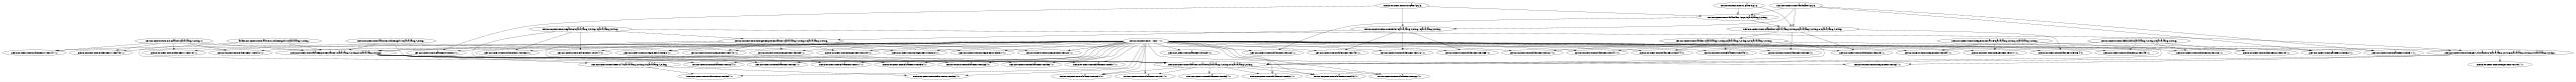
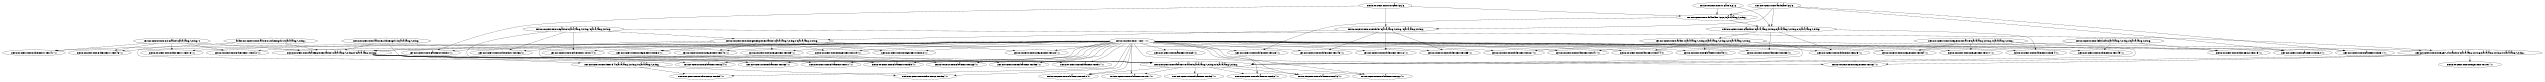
  digraph {
    fontname="DejaVu Serif"
    node [fontname="DejaVu Serif"]
    edge [fontname="DejaVu Serif"]
    "net.mooctest.ALU.normalize(Ljava/lang/String;)I"
    "net.mooctest.ALUOtherTest1.test43()V"
    "net.mooctest.ALUOtherTest1.test42()V"
    "net.mooctest.ALU.floatRepresentation(Ljava/lang/String;II)Ljava/lang/String;"
    "net.mooctest.ALUOtherTest1.test13()V"
    "net.mooctest.ALUOtherTest1.test41()V"
    "net.mooctest.ALUFloatTest.test24()V"
    "net.mooctest.ALUFloatTest.test07()V"
    "net.mooctest.ALUFloatTest.test59()V"
    "net.mooctest.ALUFloatTest.test23()V"
    "net.mooctest.ALUFloatTest.test58()V"
    "net.mooctest.ALUFloatTest.test57()V"
    "net.mooctest.ALUFloatTest.test60()V"
    "net.mooctest.ALU.ieee754(Ljava/lang/String;I)Ljava/lang/String;"
    "net.mooctest.ALUOtherTest2.test55()V"
    "net.mooctest.ALUOtherTest2.test56()V"
    "net.mooctest.ALU.adder(Ljava/lang/String;Ljava/lang/String;CI)Ljava/lang/String;"
    "net.mooctest.ALUAdderTest.test44()V"
    "net.mooctest.ALU.floatTrueValue(Ljava/lang/String;II)Ljava/lang/String;"
    n20 [label="net.mooctest.ALUFloatTest.test45()V"]
    "net.mooctest.ALUAdderTest.test27()V"
    "net.mooctest.ALU.integerSubtraction(Ljava/lang/String;Ljava/lang/String;I)Ljava/lang/String;"
    "net.mooctest.ALUAdderTest.test47()V"
    "net.mooctest.ALUFloatTest.test50()V"
    "net.mooctest.ALUFloatTest.test51()V"
    "net.mooctest.ALUFloatTest.test52()V"
    "net.mooctest.ALUFloatTest.test46()V"
    "net.mooctest.ALUFloatTest.test53()V"
    "net.mooctest.ALUFloatTest.test22()V"
    "net.mooctest.ALUIntegerTest.test61()V"
    "net.mooctest.ALUIntegerTest.test01()V"
    "net.mooctest.ALU.fullAdder(CCC)Ljava/lang/String;"
    "net.mooctest.ALU.claAdder(Ljava/lang/String;Ljava/lang/String;C)Ljava/lang/String;"
    "net.mooctest.ALUAdderTest.test28()V"
    "net.mooctest.ALUAdderTest.test33()V"
    "net.mooctest.ALUAdderTest.test25()V"
-   "net.mooctest.ALUAdderTest.test34()V"
+   "net.mooctest.ALUAdderTest.test34()V" [label="init.mooctest.ALUAdderTest.test34()V"]
    "net.mooctest.ALU.<init>()V"
    "net.mooctest.ALUIntegerTest.test08()V"
    "net.mooctest.ALUGateTest.test32()V"
-   "net.mooctest.ALUIntegerTest.test37()V"
    "net.mooctest.ALUOtherTest1.test36()V"
    "net.mooctest.ALUIntegerTest.test17()V"
    "net.mooctest.ALUIntegerTest.test20()V"
    "net.mooctest.ALUIntegerTest.test38()V"
    "net.mooctest.ALUAdderTest.test35()V"
    "net.mooctest.ALUIntegerTest.test54()V"
    "net.mooctest.ALUOtherTest2.test49()V"
    "net.mooctest.ALUOtherTest1.test14()V"
    "net.mooctest.ALUAdderTest.test48()V"
    "net.mooctest.ALUGateTest.test30()V"
-   "net.mooctest.ALUOtherTest2.test16()V"
    "net.mooctest.ALUIntegerTest.test40()V"
    "net.mooctest.ALUIntegerTest.test39()V"
    "net.mooctest.ALUGateTest.test29()V"
    "net.mooctest.ALUGateTest.test31()V"
    "net.mooctest.ALUOtherTest2.test15()V"
    "net.mooctest.ALUIntegerTest.test19()V"
    "net.mooctest.ALUAdderTest.test12()V"
    "net.mooctest.ALU.allOneWithLength(I)Ljava/lang/String;"
    "net.mooctest.ALU.xorGate(CC)C"
    "net.mooctest.ALU.oneAdder(Ljava/lang/String;)Ljava/lang/String;"
    "net.mooctest.ALU.integerRepresentation(Ljava/lang/String;I)Ljava/lang/String;"
    "net.mooctest.ALU.orGate(CC)C"
    "net.mooctest.ALU.integerTrueValue(Ljava/lang/String;)Ljava/lang/String;"
    "net.mooctest.ALU.negation(Ljava/lang/String;)Ljava/lang/String;"
    "net.mooctest.ALU.leftShift(Ljava/lang/String;I)Ljava/lang/String;"
    "net.mooctest.ALU.andGate(CC)C"
    n69 [label="adder.mooctest.ALU.allZeroWithLength(I)Ljava/lang/String;"]
    "net.mooctest.ALU.normalize(Ljava/lang/String;)I" -> "net.mooctest.ALUOtherTest1.test43()V"
    "net.mooctest.ALU.normalize(Ljava/lang/String;)I" -> "net.mooctest.ALUOtherTest1.test42()V"
    "net.mooctest.ALU.normalize(Ljava/lang/String;)I" -> "net.mooctest.ALU.floatRepresentation(Ljava/lang/String;II)Ljava/lang/String;"
    "net.mooctest.ALU.normalize(Ljava/lang/String;)I" -> "net.mooctest.ALUOtherTest1.test13()V"
    "net.mooctest.ALU.normalize(Ljava/lang/String;)I" -> "net.mooctest.ALUOtherTest1.test41()V"
    "net.mooctest.ALU.floatRepresentation(Ljava/lang/String;II)Ljava/lang/String;" -> "net.mooctest.ALUFloatTest.test24()V"
    "net.mooctest.ALU.floatRepresentation(Ljava/lang/String;II)Ljava/lang/String;" -> "net.mooctest.ALUFloatTest.test07()V"
    "net.mooctest.ALU.floatRepresentation(Ljava/lang/String;II)Ljava/lang/String;" -> "net.mooctest.ALUFloatTest.test59()V"
    "net.mooctest.ALU.floatRepresentation(Ljava/lang/String;II)Ljava/lang/String;" -> "net.mooctest.ALUFloatTest.test23()V"
    "net.mooctest.ALU.floatRepresentation(Ljava/lang/String;II)Ljava/lang/String;" -> "net.mooctest.ALUFloatTest.test58()V"
    "net.mooctest.ALU.floatRepresentation(Ljava/lang/String;II)Ljava/lang/String;" -> "net.mooctest.ALUFloatTest.test57()V"
    "net.mooctest.ALU.floatRepresentation(Ljava/lang/String;II)Ljava/lang/String;" -> "net.mooctest.ALUFloatTest.test60()V"
    "net.mooctest.ALU.floatRepresentation(Ljava/lang/String;II)Ljava/lang/String;" -> "net.mooctest.ALU.ieee754(Ljava/lang/String;I)Ljava/lang/String;"
    "net.mooctest.ALU.ieee754(Ljava/lang/String;I)Ljava/lang/String;" -> "net.mooctest.ALUOtherTest2.test55()V"
    "net.mooctest.ALU.ieee754(Ljava/lang/String;I)Ljava/lang/String;" -> "net.mooctest.ALUOtherTest2.test56()V"
    "net.mooctest.ALU.adder(Ljava/lang/String;Ljava/lang/String;CI)Ljava/lang/String;" -> "net.mooctest.ALUAdderTest.test44()V"
    "net.mooctest.ALU.adder(Ljava/lang/String;Ljava/lang/String;CI)Ljava/lang/String;" -> "net.mooctest.ALU.floatTrueValue(Ljava/lang/String;II)Ljava/lang/String;"
    "net.mooctest.ALU.adder(Ljava/lang/String;Ljava/lang/String;CI)Ljava/lang/String;" -> n20
    "net.mooctest.ALU.adder(Ljava/lang/String;Ljava/lang/String;CI)Ljava/lang/String;" -> "net.mooctest.ALUAdderTest.test27()V"
    "net.mooctest.ALU.adder(Ljava/lang/String;Ljava/lang/String;CI)Ljava/lang/String;" -> "net.mooctest.ALU.integerSubtraction(Ljava/lang/String;Ljava/lang/String;I)Ljava/lang/String;"
    "net.mooctest.ALU.adder(Ljava/lang/String;Ljava/lang/String;CI)Ljava/lang/String;" -> "net.mooctest.ALUAdderTest.test47()V"
    "net.mooctest.ALU.floatTrueValue(Ljava/lang/String;II)Ljava/lang/String;" -> "net.mooctest.ALUFloatTest.test50()V"
    "net.mooctest.ALU.floatTrueValue(Ljava/lang/String;II)Ljava/lang/String;" -> "net.mooctest.ALUFloatTest.test51()V"
    "net.mooctest.ALU.floatTrueValue(Ljava/lang/String;II)Ljava/lang/String;" -> "net.mooctest.ALUFloatTest.test52()V"
    "net.mooctest.ALU.floatTrueValue(Ljava/lang/String;II)Ljava/lang/String;" -> "net.mooctest.ALUFloatTest.test46()V"
    "net.mooctest.ALU.floatTrueValue(Ljava/lang/String;II)Ljava/lang/String;" -> "net.mooctest.ALUFloatTest.test53()V"
    "net.mooctest.ALU.floatTrueValue(Ljava/lang/String;II)Ljava/lang/String;" -> "net.mooctest.ALUFloatTest.test22()V"
    "net.mooctest.ALU.integerSubtraction(Ljava/lang/String;Ljava/lang/String;I)Ljava/lang/String;" -> "net.mooctest.ALU.floatTrueValue(Ljava/lang/String;II)Ljava/lang/String;"
    "net.mooctest.ALU.integerSubtraction(Ljava/lang/String;Ljava/lang/String;I)Ljava/lang/String;" -> "net.mooctest.ALUIntegerTest.test61()V"
    "net.mooctest.ALU.integerSubtraction(Ljava/lang/String;Ljava/lang/String;I)Ljava/lang/String;" -> "net.mooctest.ALUIntegerTest.test01()V"
    "net.mooctest.ALU.fullAdder(CCC)Ljava/lang/String;" -> "net.mooctest.ALU.claAdder(Ljava/lang/String;Ljava/lang/String;C)Ljava/lang/String;"
    "net.mooctest.ALU.fullAdder(CCC)Ljava/lang/String;" -> "net.mooctest.ALUAdderTest.test28()V"
    "net.mooctest.ALU.claAdder(Ljava/lang/String;Ljava/lang/String;C)Ljava/lang/String;" -> "net.mooctest.ALU.adder(Ljava/lang/String;Ljava/lang/String;CI)Ljava/lang/String;"
    "net.mooctest.ALU.claAdder(Ljava/lang/String;Ljava/lang/String;C)Ljava/lang/String;" -> "net.mooctest.ALUAdderTest.test33()V"
    "net.mooctest.ALU.claAdder(Ljava/lang/String;Ljava/lang/String;C)Ljava/lang/String;" -> "net.mooctest.ALUAdderTest.test25()V"
    "net.mooctest.ALU.claAdder(Ljava/lang/String;Ljava/lang/String;C)Ljava/lang/String;" -> "net.mooctest.ALUAdderTest.test34()V"
    "net.mooctest.ALU.<init>()V" -> "net.mooctest.ALUOtherTest1.test43()V"
    "net.mooctest.ALU.<init>()V" -> "net.mooctest.ALUOtherTest1.test42()V"
    "net.mooctest.ALU.<init>()V" -> "net.mooctest.ALUOtherTest1.test13()V"
    "net.mooctest.ALU.<init>()V" -> "net.mooctest.ALUOtherTest1.test41()V"
    "net.mooctest.ALU.<init>()V" -> "net.mooctest.ALUFloatTest.test24()V"
    "net.mooctest.ALU.<init>()V" -> "net.mooctest.ALUFloatTest.test07()V"
    "net.mooctest.ALU.<init>()V" -> "net.mooctest.ALUFloatTest.test59()V"
    "net.mooctest.ALU.<init>()V" -> "net.mooctest.ALUFloatTest.test23()V"
    "net.mooctest.ALU.<init>()V" -> "net.mooctest.ALUFloatTest.test58()V"
    "net.mooctest.ALU.<init>()V" -> "net.mooctest.ALUFloatTest.test57()V"
    "net.mooctest.ALU.<init>()V" -> "net.mooctest.ALUFloatTest.test60()V"
    "net.mooctest.ALU.<init>()V" -> "net.mooctest.ALUOtherTest2.test55()V"
    "net.mooctest.ALU.<init>()V" -> "net.mooctest.ALUOtherTest2.test56()V"
    "net.mooctest.ALU.<init>()V" -> "net.mooctest.ALUAdderTest.test44()V"
    "net.mooctest.ALU.<init>()V" -> n20
    "net.mooctest.ALU.<init>()V" -> "net.mooctest.ALUAdderTest.test27()V"
    "net.mooctest.ALU.<init>()V" -> "net.mooctest.ALUAdderTest.test47()V"
    "net.mooctest.ALU.<init>()V" -> "net.mooctest.ALUFloatTest.test50()V"
    "net.mooctest.ALU.<init>()V" -> "net.mooctest.ALUFloatTest.test51()V"
    "net.mooctest.ALU.<init>()V" -> "net.mooctest.ALUFloatTest.test52()V"
    "net.mooctest.ALU.<init>()V" -> "net.mooctest.ALUFloatTest.test46()V"
    "net.mooctest.ALU.<init>()V" -> "net.mooctest.ALUFloatTest.test22()V"
    "net.mooctest.ALU.<init>()V" -> "net.mooctest.ALUIntegerTest.test61()V"
    "net.mooctest.ALU.<init>()V" -> "net.mooctest.ALUAdderTest.test28()V"
    "net.mooctest.ALU.<init>()V" -> "net.mooctest.ALUAdderTest.test33()V"
    "net.mooctest.ALU.<init>()V" -> "net.mooctest.ALUAdderTest.test25()V"
    "net.mooctest.ALU.<init>()V" -> "net.mooctest.ALUAdderTest.test34()V"
    "net.mooctest.ALU.<init>()V" -> "net.mooctest.ALUIntegerTest.test08()V"
    "net.mooctest.ALU.<init>()V" -> "net.mooctest.ALUGateTest.test32()V"
-   "net.mooctest.ALU.<init>()V" -> "net.mooctest.ALUIntegerTest.test37()V"
    "net.mooctest.ALU.<init>()V" -> "net.mooctest.ALUOtherTest1.test36()V"
    "net.mooctest.ALU.<init>()V" -> "net.mooctest.ALUIntegerTest.test17()V"
    "net.mooctest.ALU.<init>()V" -> "net.mooctest.ALUIntegerTest.test20()V"
    "net.mooctest.ALU.<init>()V" -> "net.mooctest.ALUIntegerTest.test38()V"
    "net.mooctest.ALU.<init>()V" -> "net.mooctest.ALUAdderTest.test35()V"
    "net.mooctest.ALU.<init>()V" -> "net.mooctest.ALUIntegerTest.test54()V"
    "net.mooctest.ALU.<init>()V" -> "net.mooctest.ALUOtherTest2.test49()V"
    "net.mooctest.ALU.<init>()V" -> "net.mooctest.ALUOtherTest1.test14()V"
    "net.mooctest.ALU.<init>()V" -> "net.mooctest.ALUAdderTest.test48()V"
    "net.mooctest.ALU.<init>()V" -> "net.mooctest.ALUGateTest.test30()V"
-   "net.mooctest.ALU.<init>()V" -> "net.mooctest.ALUOtherTest2.test16()V"
    "net.mooctest.ALU.<init>()V" -> "net.mooctest.ALUIntegerTest.test40()V"
    "net.mooctest.ALU.<init>()V" -> "net.mooctest.ALUIntegerTest.test39()V"
    "net.mooctest.ALU.<init>()V" -> "net.mooctest.ALUGateTest.test29()V"
    "net.mooctest.ALU.<init>()V" -> "net.mooctest.ALUGateTest.test31()V"
    "net.mooctest.ALU.<init>()V" -> "net.mooctest.ALUOtherTest2.test15()V"
    "net.mooctest.ALU.<init>()V" -> "net.mooctest.ALUIntegerTest.test19()V"
    "net.mooctest.ALU.<init>()V" -> "net.mooctest.ALUAdderTest.test12()V"
    "net.mooctest.ALU.allOneWithLength(I)Ljava/lang/String;" -> "net.mooctest.ALU.floatRepresentation(Ljava/lang/String;II)Ljava/lang/String;"
    "net.mooctest.ALU.allOneWithLength(I)Ljava/lang/String;" -> "net.mooctest.ALU.floatTrueValue(Ljava/lang/String;II)Ljava/lang/String;"
    "net.mooctest.ALU.xorGate(CC)C" -> "net.mooctest.ALU.fullAdder(CCC)Ljava/lang/String;"
    "net.mooctest.ALU.xorGate(CC)C" -> "net.mooctest.ALUGateTest.test30()V"
    "net.mooctest.ALU.xorGate(CC)C" -> "net.mooctest.ALU.oneAdder(Ljava/lang/String;)Ljava/lang/String;"
    "net.mooctest.ALU.oneAdder(Ljava/lang/String;)Ljava/lang/String;" -> "net.mooctest.ALUAdderTest.test35()V"
    "net.mooctest.ALU.oneAdder(Ljava/lang/String;)Ljava/lang/String;" -> "net.mooctest.ALUAdderTest.test48()V"
    "net.mooctest.ALU.oneAdder(Ljava/lang/String;)Ljava/lang/String;" -> "net.mooctest.ALUAdderTest.test12()V"
    "net.mooctest.ALU.oneAdder(Ljava/lang/String;)Ljava/lang/String;" -> "net.mooctest.ALU.integerRepresentation(Ljava/lang/String;I)Ljava/lang/String;"
    "net.mooctest.ALU.integerRepresentation(Ljava/lang/String;I)Ljava/lang/String;" -> "net.mooctest.ALU.floatRepresentation(Ljava/lang/String;II)Ljava/lang/String;"
    "net.mooctest.ALU.integerRepresentation(Ljava/lang/String;I)Ljava/lang/String;" -> "net.mooctest.ALU.floatTrueValue(Ljava/lang/String;II)Ljava/lang/String;"
    "net.mooctest.ALU.integerRepresentation(Ljava/lang/String;I)Ljava/lang/String;" -> "net.mooctest.ALUIntegerTest.test08()V"
-   "net.mooctest.ALU.integerRepresentation(Ljava/lang/String;I)Ljava/lang/String;" -> "net.mooctest.ALUIntegerTest.test37()V"
    "net.mooctest.ALU.integerRepresentation(Ljava/lang/String;I)Ljava/lang/String;" -> "net.mooctest.ALUIntegerTest.test20()V"
    "net.mooctest.ALU.integerRepresentation(Ljava/lang/String;I)Ljava/lang/String;" -> "net.mooctest.ALUIntegerTest.test38()V"
    "net.mooctest.ALU.integerRepresentation(Ljava/lang/String;I)Ljava/lang/String;" -> "net.mooctest.ALUIntegerTest.test40()V"
    "net.mooctest.ALU.integerRepresentation(Ljava/lang/String;I)Ljava/lang/String;" -> "net.mooctest.ALUIntegerTest.test39()V"
    "net.mooctest.ALU.integerRepresentation(Ljava/lang/String;I)Ljava/lang/String;" -> "net.mooctest.ALUIntegerTest.test19()V"
    "net.mooctest.ALU.orGate(CC)C" -> "net.mooctest.ALU.fullAdder(CCC)Ljava/lang/String;"
    "net.mooctest.ALU.orGate(CC)C" -> "net.mooctest.ALU.claAdder(Ljava/lang/String;Ljava/lang/String;C)Ljava/lang/String;"
    "net.mooctest.ALU.integerTrueValue(Ljava/lang/String;)Ljava/lang/String;" -> "net.mooctest.ALU.floatTrueValue(Ljava/lang/String;II)Ljava/lang/String;"
    "net.mooctest.ALU.integerTrueValue(Ljava/lang/String;)Ljava/lang/String;" -> "net.mooctest.ALUIntegerTest.test17()V"
    "net.mooctest.ALU.integerTrueValue(Ljava/lang/String;)Ljava/lang/String;" -> "net.mooctest.ALUIntegerTest.test54()V"
    "net.mooctest.ALU.negation(Ljava/lang/String;)Ljava/lang/String;" -> "net.mooctest.ALU.floatTrueValue(Ljava/lang/String;II)Ljava/lang/String;"
    "net.mooctest.ALU.negation(Ljava/lang/String;)Ljava/lang/String;" -> "net.mooctest.ALU.integerSubtraction(Ljava/lang/String;Ljava/lang/String;I)Ljava/lang/String;"
    "net.mooctest.ALU.negation(Ljava/lang/String;)Ljava/lang/String;" -> "net.mooctest.ALUOtherTest1.test36()V"
    "net.mooctest.ALU.negation(Ljava/lang/String;)Ljava/lang/String;" -> "net.mooctest.ALUOtherTest1.test14()V"
    "net.mooctest.ALU.negation(Ljava/lang/String;)Ljava/lang/String;" -> "net.mooctest.ALU.integerRepresentation(Ljava/lang/String;I)Ljava/lang/String;"
    "net.mooctest.ALU.leftShift(Ljava/lang/String;I)Ljava/lang/String;" -> "net.mooctest.ALU.floatRepresentation(Ljava/lang/String;II)Ljava/lang/String;"
    "net.mooctest.ALU.leftShift(Ljava/lang/String;I)Ljava/lang/String;" -> "net.mooctest.ALUOtherTest2.test49()V"
-   "net.mooctest.ALU.leftShift(Ljava/lang/String;I)Ljava/lang/String;" -> "net.mooctest.ALUOtherTest2.test16()V"
    "net.mooctest.ALU.leftShift(Ljava/lang/String;I)Ljava/lang/String;" -> "net.mooctest.ALUOtherTest2.test15()V"
    "net.mooctest.ALU.andGate(CC)C" -> "net.mooctest.ALU.fullAdder(CCC)Ljava/lang/String;"
    "net.mooctest.ALU.andGate(CC)C" -> "net.mooctest.ALU.claAdder(Ljava/lang/String;Ljava/lang/String;C)Ljava/lang/String;"
    "net.mooctest.ALU.andGate(CC)C" -> "net.mooctest.ALUGateTest.test32()V"
    "net.mooctest.ALU.andGate(CC)C" -> "net.mooctest.ALUGateTest.test31()V"
    "net.mooctest.ALU.andGate(CC)C" -> "net.mooctest.ALU.oneAdder(Ljava/lang/String;)Ljava/lang/String;"
    n69 -> "net.mooctest.ALU.floatRepresentation(Ljava/lang/String;II)Ljava/lang/String;"
    n69 -> "net.mooctest.ALU.floatTrueValue(Ljava/lang/String;II)Ljava/lang/String;"
  }
